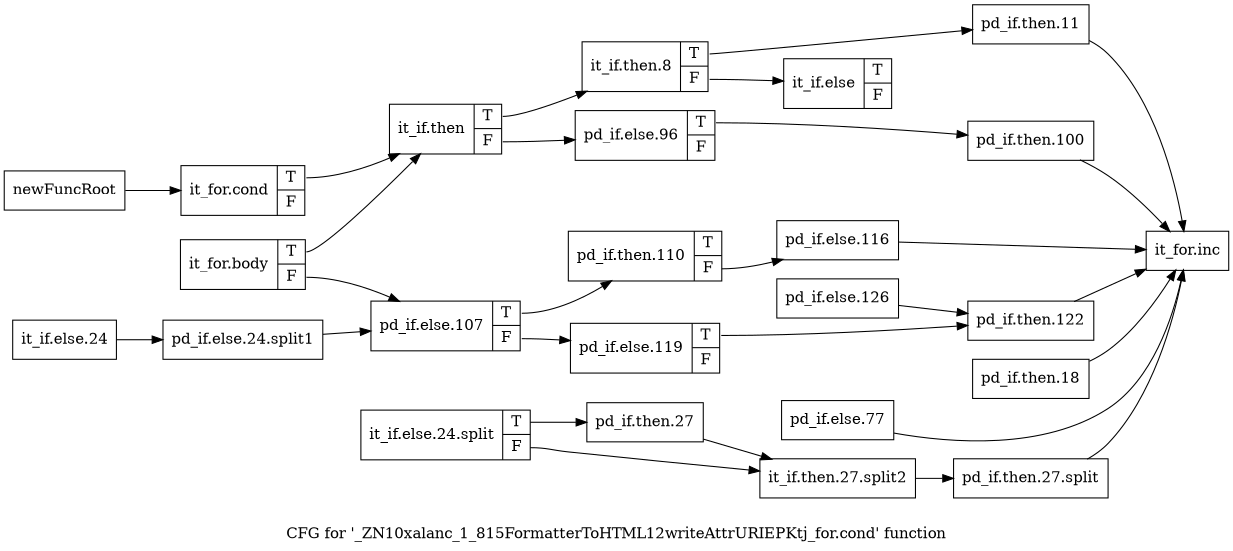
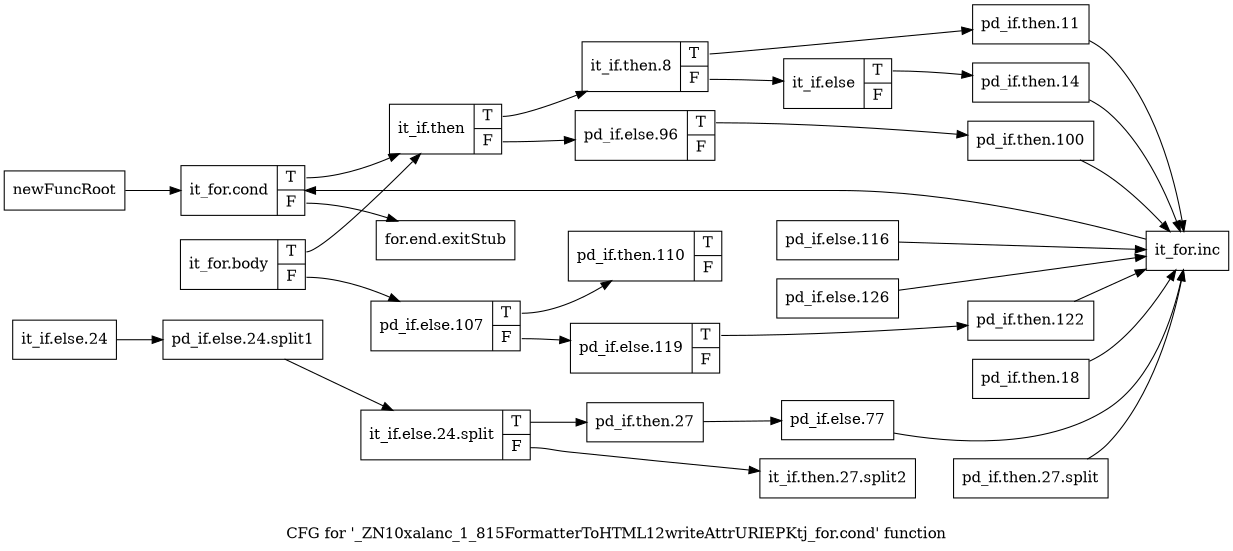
  digraph {
    label="CFG for '_ZN10xalanc_1_815FormatterToHTML12writeAttrURIEPKtj_for.cond' function"
    rankdir=LR
    node [shape=record]
    n1 [label="{newFuncRoot}"]
    n2 [label="{it_for.cond|{<s0>T|<s1>F}}"]
+   n3 [label="{for.end.exitStub}"]
    n4 [label="{it_if.then|{<s0>T|<s1>F}}"]
    n5 [label="{it_for.body|{<s0>T|<s1>F}}"]
    n6 [label="{pd_if.else.107|{<s0>T|<s1>F}}"]
    n7 [label="{it_if.then.8|{<s0>T|<s1>F}}"]
    n8 [label="{pd_if.else.96|{<s0>T|<s1>F}}"]
    n9 [label="{pd_if.then.110|{<s0>T|<s1>F}}"]
    n10 [label="{pd_if.else.119|{<s0>T|<s1>F}}"]
    n11 [label="{pd_if.then.11}"]
    n12 [label="{it_if.else|{<s0>T|<s1>F}}"]
    n13 [label="{pd_if.then.100}"]
    n14 [label="{pd_if.else.116}"]
    n15 [label="{pd_if.then.122}"]
    n16 [label="{it_for.inc}"]
    n17 [label="{pd_if.else.126}"]
+   n18 [label="{pd_if.then.14}"]
    n19 [label="{pd_if.then.18}"]
    n20 [label="{it_if.else.24}"]
    n21 [label="{pd_if.else.24.split1}"]
    n22 [label="{it_if.else.24.split|{<s0>T|<s1>F}}"]
    n23 [label="{pd_if.then.27}"]
    n24 [label="{it_if.then.27.split2}"]
    n25 [label="{pd_if.else.77}"]
    n26 [label="{pd_if.then.27.split}"]
    n1 -> n2
+   n2 -> n3 [tailport=s1]
    n2 -> n4 [tailport=s0]
    n4 -> n7 [tailport=s0]
    n4 -> n8 [tailport=s1]
    n5 -> n4 [tailport=s0]
    n5 -> n6 [tailport=s1]
    n6 -> n9 [tailport=s0]
    n6 -> n10 [tailport=s1]
    n7 -> n11 [tailport=s0]
    n7 -> n12 [tailport=s1]
    n8 -> n13 [tailport=s0]
-   n9 -> n14 [tailport=s1]
    n10 -> n15 [tailport=s0]
    n11 -> n16
+   n12 -> n18 [tailport=s0]
    n13 -> n16
    n14 -> n16
    n15 -> n16
-   n17 -> n15
+   n16 -> n2
+   n17 -> n16
+   n18 -> n16
    n19 -> n16
    n20 -> n21
-   n21 -> n6
+   n21 -> n22
    n22 -> n23 [tailport=s0]
    n22 -> n24 [tailport=s1]
-   n23 -> n24
-   n24 -> n26
+   n23 -> n25
    n25 -> n16
    n26 -> n16
  }
